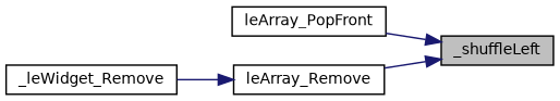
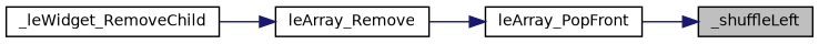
  digraph {
    rankdir=RL
    node [color=black fillcolor=white fontname=Helvetica fontsize=10 shape=record style=filled]
    edge [color=midnightblue dir=back fontname=Helvetica fontsize=10 labelfontname=Helvetica labelfontsize=10 style=solid]
    n1 [fillcolor=grey75 fontcolor=black height=0.2 label=_shuffleLeft width=0.4]
    n2 [height=0.2 label=leArray_PopFront width=0.4]
    n3 [height=0.2 label=leArray_Remove width=0.4]
-   n4 [height=0.2 label=_leWidget_Remove width=0.4]
+   n4 [height=0.2 label=_leWidget_RemoveChild width=0.4]
    n1 -> n2
-   n1 -> n3
+   n2 -> n3
    n3 -> n4
  }
